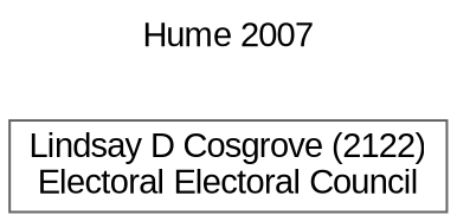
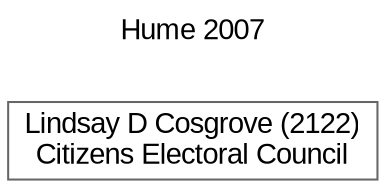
  digraph {
    label="Hume 2007"
    labelloc=t
    mclimit=10
    rankdir=LR
    fontname="Liberation Sans"
-   n1 [label="Lindsay D Cosgrove (2122)\nElectoral Electoral Council" shape=box color=gray40 fontname="Liberation Sans"]
+   n1 [label="Lindsay D Cosgrove (2122)\nCitizens Electoral Council" shape=box color=gray40 fontname="Liberation Sans"]
  }
